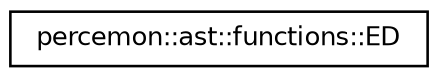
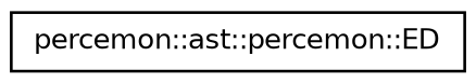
  digraph {
    rankdir=LR
-   n1 [color=black fillcolor=white fontname=Helvetica fontsize=10 height=0.2 label="percemon::ast::functions::ED" shape=record style=filled width=0.4]
+   n1 [color=black fillcolor=white fontname=Helvetica fontsize=10 height=0.2 label="percemon::ast::percemon::ED" shape=record style=filled width=0.4]
  }
